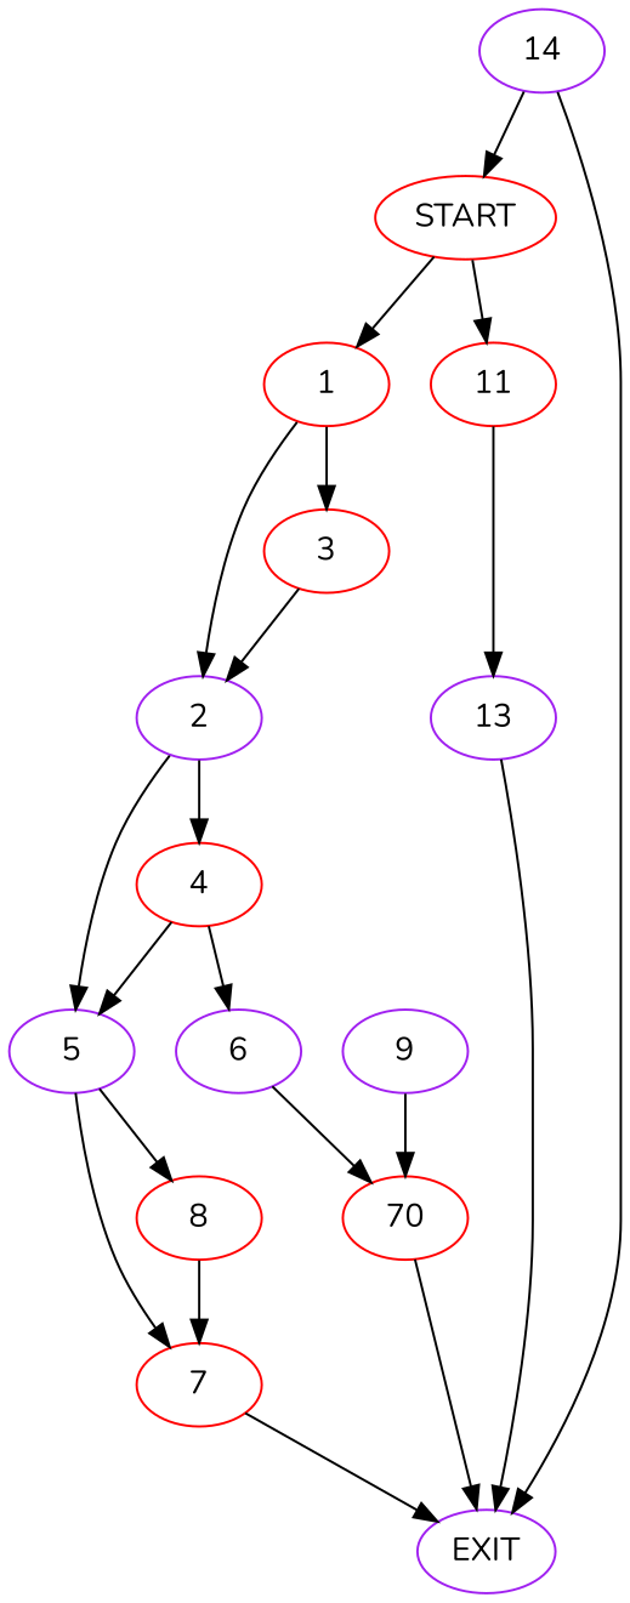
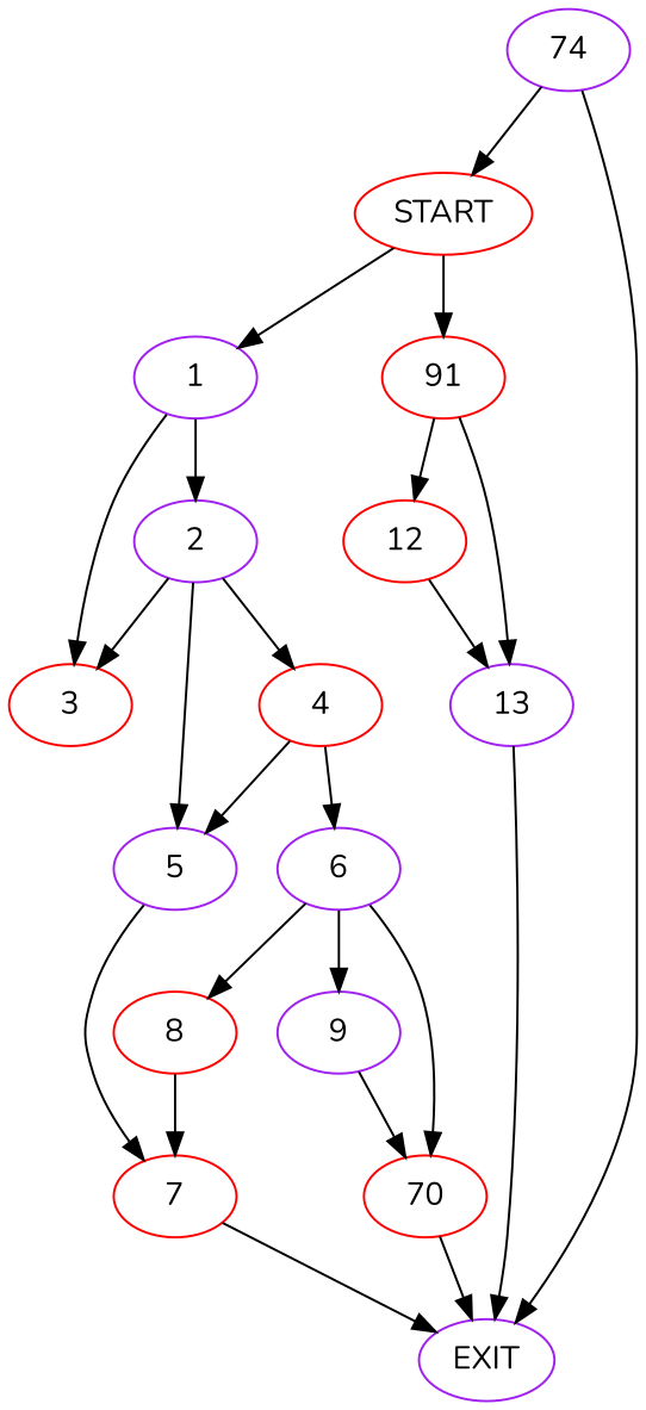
  digraph {
    fontname=Nunito
    node [color=red fontname=Nunito]
    edge [fontname=Nunito]
    n1 [label=START]
-   1
-   11
+   1 [color=purple]
+   11 [label=91]
    2 [color=purple]
    3
+   12
    13 [color=purple]
-   14 [color=purple]
+   14 [color=purple label=74]
    n9 [color=purple label=EXIT]
    4
    5 [color=purple]
    6 [color=purple]
    7
    8
    9 [color=purple]
    n16 [label=70]
    n1 -> 1
    n1 -> 11
    1 -> 2
    1 -> 3
+   11 -> 12
    11 -> 13
    2 -> 4
    2 -> 5
-   3 -> 2
+   2 -> 3
+   12 -> 13
    13 -> n9
    14 -> n1
    14 -> n9
    4 -> 5
    4 -> 6
    5 -> 7
-   5 -> 8
+   6 -> 8
+   6 -> 9
    6 -> n16
    7 -> n9
    8 -> 7
    9 -> n16
    n16 -> n9
  }
